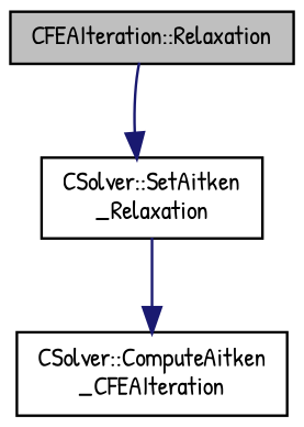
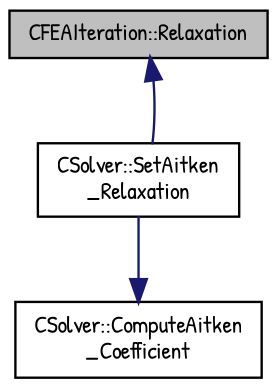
  digraph {
    fontname="Patrick Hand"
    rankdir=TB
    node [color=black fillcolor=white fontname="Patrick Hand" fontsize=10 shape=record style=filled]
    edge [color=midnightblue fontname="Patrick Hand" fontsize=10 labelfontname=Helvetica labelfontsize=10 style=solid]
    n1 [fillcolor=grey75 fontcolor=black height=0.2 label="CFEAIteration::Relaxation" width=0.4]
    n2 [height=0.2 label="CSolver::SetAitken\l_Relaxation" width=0.4]
-   n3 [height=0.2 label="CSolver::ComputeAitken\l_CFEAIteration" width=0.4]
-   n1 -> n2
+   n3 [height=0.2 label="CSolver::ComputeAitken\l_Coefficient" width=0.4]
+   n2 -> n1
    n2 -> n3
  }
